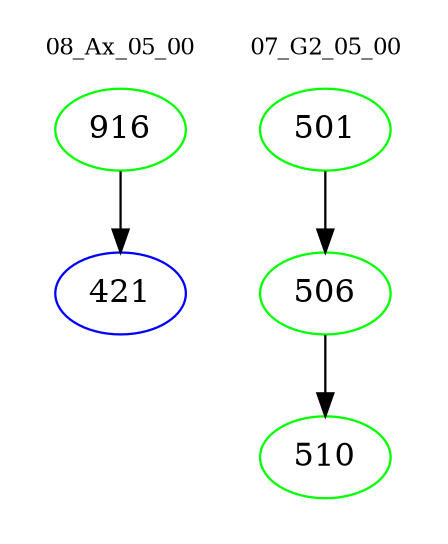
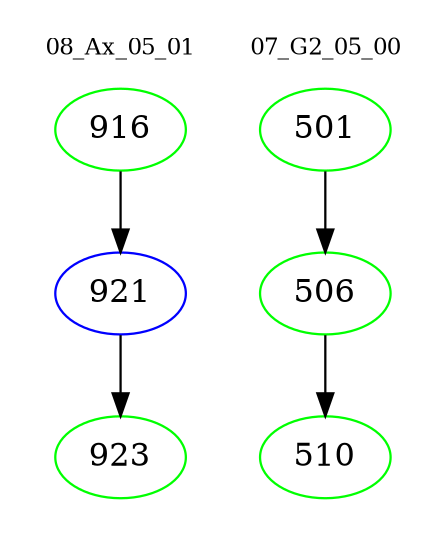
  digraph {
    node [color=green]
    edge [color=black]
    n1 [label=916]
-   n2 [color=blue label=421]
+   n2 [color=blue label=921]
+   n3 [label=923]
    n4 [label=501]
    n5 [label=506]
    n6 [label=510]
    subgraph cluster_1 {
      color=white
      fontsize=10
-     label="08_Ax_05_00"
+     label="08_Ax_05_01"
      n1
      n2
+     n3
    }
    subgraph cluster_2 {
      color=white
      fontsize=10
      label="07_G2_05_00"
      n4
      n5
      n6
    }
    n1 -> n2
+   n2 -> n3
    n4 -> n5
    n5 -> n6
  }
